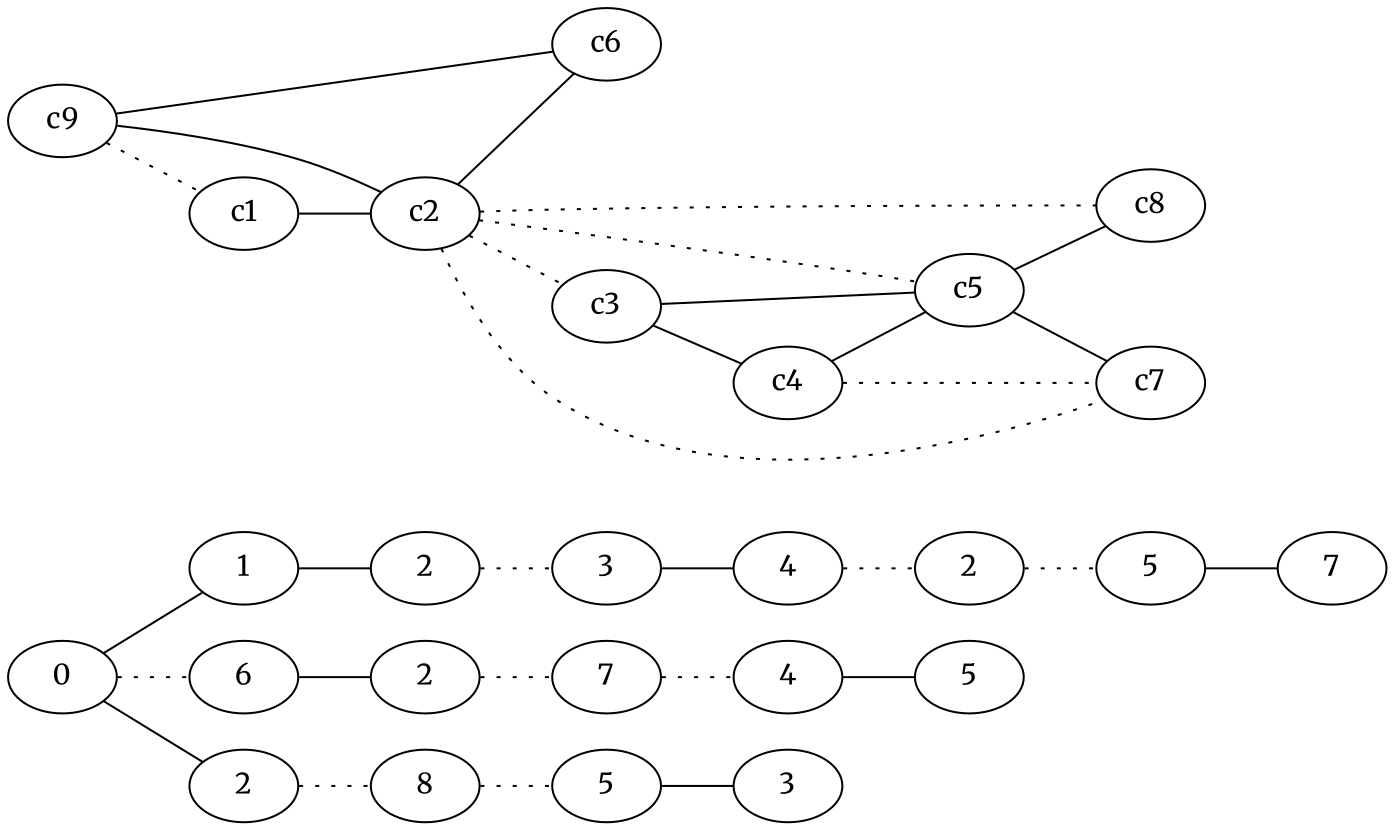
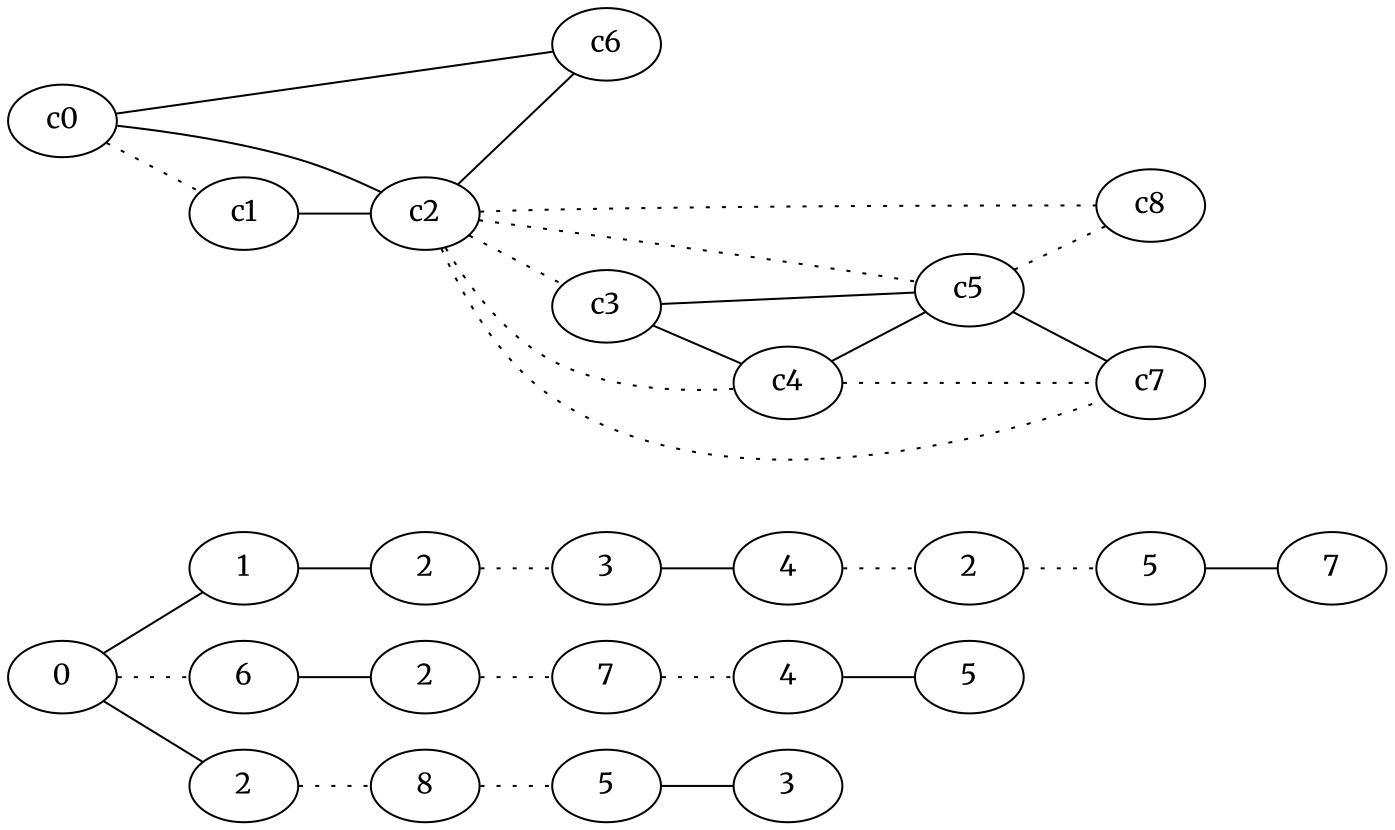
  graph {
    fontname=Merriweather
    rankdir=LR
    node [fontname=Merriweather]
    edge [fontname=Merriweather style=dotted]
    n1 [label=0]
    n2 [label=1]
    n3 [label=6]
    n4 [label=2]
    n5 [label=2]
    n6 [label=2]
    n7 [label=8]
    n8 [label=3]
    n9 [label=4]
    n10 [label=2]
    n11 [label=5]
    n12 [label=7]
    n13 [label=7]
    n14 [label=4]
    n15 [label=5]
    n16 [label=5]
    n17 [label=3]
-   c0 [label=c9]
+   c0
    c1
    c2
    c6
    c3
    c4
    c5
    c7
    c8
    n1 -- n2 [style=""]
    n1 -- n3
    n1 -- n4 [style=""]
    n2 -- n5 [style=""]
    n3 -- n6 [style=""]
    n4 -- n7
    n5 -- n8
    n6 -- n13
    n7 -- n16
    n8 -- n9 [style=""]
    n9 -- n10
    n10 -- n11
    n11 -- n12 [style=""]
    n13 -- n14
    n14 -- n15 [style=""]
    n16 -- n17 [style=""]
    c0 -- c1
    c0 -- c2 [style=""]
    c0 -- c6 [style=solid]
    c1 -- c2 [style=""]
    c2 -- c6 [style=""]
    c2 -- c3
+   c2 -- c4
    c2 -- c5
    c2 -- c7
    c2 -- c8
    c3 -- c4 [style=""]
    c3 -- c5 [style=""]
    c4 -- c5 [style=""]
    c4 -- c7
    c5 -- c7 [style=""]
-   c5 -- c8 [style=solid]
+   c5 -- c8
  }
